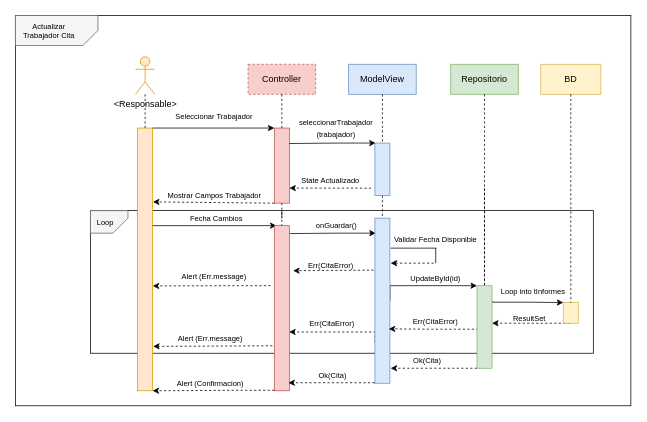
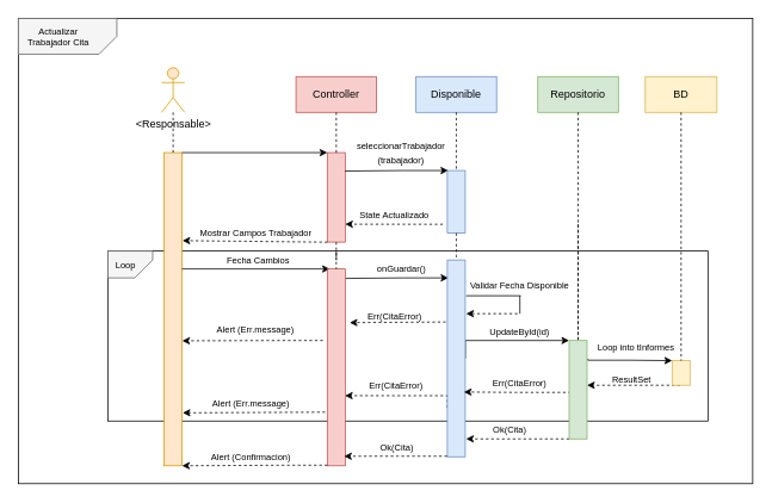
  <mxCell id="0" />
  <mxCell id="1" parent="0" />
  <mxCell id="2" value="" style="rounded=0;whiteSpace=wrap;html=1;fontSize=10;fillColor=none;" parent="1" vertex="1"><mxGeometry x="120" y="280" width="670" height="190" as="geometry" /></mxCell>
  <mxCell id="3" value="&lt;span style=&quot;font-size: 10px;&quot;&gt;Err(CitaError)&lt;/span&gt;" style="text;html=1;strokeColor=none;fillColor=none;align=center;verticalAlign=middle;whiteSpace=wrap;rounded=0;" parent="1" vertex="1"><mxGeometry x="372.5" y="420" width="137.5" height="20" as="geometry" /></mxCell>
  <mxCell id="4" value="" style="rounded=0;whiteSpace=wrap;html=1;fontSize=10;fillColor=none;" parent="1" vertex="1"><mxGeometry x="20" y="20" width="820" height="520" as="geometry" /></mxCell>
  <mxCell id="5" value="" style="verticalLabelPosition=bottom;verticalAlign=top;html=1;shape=card;whiteSpace=wrap;size=20;arcSize=12;fontSize=10;fillColor=#f5f5f5;rotation=-180;fontColor=#333333;strokeColor=#666666;" parent="1" vertex="1"><mxGeometry x="120" y="280" width="50" height="30" as="geometry" /></mxCell>
  <mxCell id="6" value="Loop" style="text;html=1;strokeColor=none;fillColor=none;align=center;verticalAlign=middle;whiteSpace=wrap;rounded=0;fontSize=10;" parent="1" vertex="1"><mxGeometry x="110" y="280" width="60" height="30" as="geometry" /></mxCell>
- <mxCell id="7" value="&lt;span style=&quot;font-size: 10px;&quot;&gt;Seleccionar Trabajador&lt;/span&gt;" style="text;html=1;strokeColor=none;fillColor=none;align=center;verticalAlign=middle;whiteSpace=wrap;rounded=0;" parent="1" vertex="1"><mxGeometry x="200" y="140" width="170" height="30" as="geometry" /></mxCell>
  <mxCell id="8" value="&amp;lt;Responsable&amp;gt;" style="shape=umlActor;verticalLabelPosition=bottom;verticalAlign=top;html=1;outlineConnect=0;fillColor=#ffe6cc;strokeColor=#d79b00;" parent="1" vertex="1"><mxGeometry x="180" y="75" width="25.63" height="50" as="geometry" /></mxCell>
- <mxCell id="9" value="Controller" style="rounded=0;whiteSpace=wrap;html=1;fontSize=12;fillColor=#f8cecc;strokeColor=#b85450;dashed=1;" parent="1" vertex="1"><mxGeometry x="330" y="85" width="90" height="40" as="geometry" /></mxCell>
- <mxCell id="10" value="ModelView" style="rounded=0;whiteSpace=wrap;html=1;fontSize=12;fillColor=#dae8fc;strokeColor=#6c8ebf;" parent="1" vertex="1"><mxGeometry x="464" y="85" width="90" height="40" as="geometry" /></mxCell>
+ <mxCell id="9" value="Controller" style="rounded=0;whiteSpace=wrap;html=1;fontSize=12;fillColor=#f8cecc;strokeColor=#b85450;" parent="1" vertex="1"><mxGeometry x="330" y="85" width="90" height="40" as="geometry" /></mxCell>
+ <mxCell id="10" value="Disponible" style="rounded=0;whiteSpace=wrap;html=1;fontSize=12;fillColor=#dae8fc;strokeColor=#6c8ebf;" parent="1" vertex="1"><mxGeometry x="464" y="85" width="90" height="40" as="geometry" /></mxCell>
  <mxCell id="11" style="edgeStyle=orthogonalEdgeStyle;rounded=0;orthogonalLoop=1;jettySize=auto;html=1;dashed=1;endArrow=none;endFill=0;startArrow=none;" parent="1" edge="1"><mxGeometry relative="1" as="geometry"><mxPoint x="645" y="460" as="targetPoint" /><mxPoint x="645" y="250" as="sourcePoint" /></mxGeometry></mxCell>
  <mxCell id="12" value="Repositorio" style="rounded=0;whiteSpace=wrap;html=1;fontSize=12;fillColor=#d5e8d4;strokeColor=#82b366;" parent="1" vertex="1"><mxGeometry x="600" y="85" width="90" height="40" as="geometry" /></mxCell>
  <mxCell id="13" value="BD" style="rounded=0;whiteSpace=wrap;html=1;fontSize=12;fillColor=#fff2cc;strokeColor=#d6b656;" parent="1" vertex="1"><mxGeometry x="720" y="85" width="80" height="40" as="geometry" /></mxCell>
  <mxCell id="14" value="" style="whiteSpace=wrap;html=1;fillColor=#ffe6cc;strokeColor=#d79b00;" parent="1" vertex="1"><mxGeometry x="182.82" y="170" width="20" height="350" as="geometry" /></mxCell>
  <mxCell id="15" value="" style="edgeStyle=orthogonalEdgeStyle;rounded=0;orthogonalLoop=1;jettySize=auto;html=1;dashed=1;endArrow=none;endFill=0;" parent="1" source="8" target="14" edge="1"><mxGeometry relative="1" as="geometry"><mxPoint x="192.815" y="450" as="targetPoint" /><mxPoint x="192.815" y="125" as="sourcePoint" /></mxGeometry></mxCell>
  <mxCell id="16" value="" style="whiteSpace=wrap;html=1;fillColor=#f8cecc;strokeColor=#b85450;" parent="1" vertex="1"><mxGeometry x="365" y="170" width="20" height="100" as="geometry" /></mxCell>
  <mxCell id="17" value="" style="edgeStyle=orthogonalEdgeStyle;rounded=0;orthogonalLoop=1;jettySize=auto;html=1;dashed=1;endArrow=none;endFill=0;" parent="1" source="9" target="16" edge="1"><mxGeometry relative="1" as="geometry"><mxPoint x="375" y="450" as="targetPoint" /><mxPoint x="375" y="125" as="sourcePoint" /></mxGeometry></mxCell>
  <mxCell id="18" value="" style="endArrow=none;html=1;rounded=0;entryX=1;entryY=0;entryDx=0;entryDy=0;exitX=0;exitY=0;exitDx=0;exitDy=0;endFill=0;startArrow=classic;startFill=1;" parent="1" source="16" target="14" edge="1"><mxGeometry width="50" height="50" relative="1" as="geometry"><mxPoint x="400" y="300" as="sourcePoint" /><mxPoint x="450" y="250" as="targetPoint" /><Array as="points" /></mxGeometry></mxCell>
  <mxCell id="19" value="" style="endArrow=none;html=1;rounded=0;fontSize=11;startArrow=classic;startFill=1;entryX=0.993;entryY=0.206;entryDx=0;entryDy=0;entryPerimeter=0;" parent="1" target="16" edge="1"><mxGeometry width="50" height="50" relative="1" as="geometry"><mxPoint x="500" y="190" as="sourcePoint" /><mxPoint x="390" y="190" as="targetPoint" /><Array as="points"><mxPoint x="450" y="190" /></Array></mxGeometry></mxCell>
  <mxCell id="20" value="&lt;span style=&quot;font-size: 10px;&quot;&gt;seleccionarTrabajador (trabajador)&lt;/span&gt;" style="text;html=1;strokeColor=none;fillColor=none;align=center;verticalAlign=middle;whiteSpace=wrap;rounded=0;" parent="1" vertex="1"><mxGeometry x="370" y="160" width="155" height="20" as="geometry" /></mxCell>
  <mxCell id="21" value="" style="edgeStyle=orthogonalEdgeStyle;rounded=0;orthogonalLoop=1;jettySize=auto;html=1;dashed=1;endArrow=none;endFill=0;" parent="1" source="10" target="23" edge="1"><mxGeometry relative="1" as="geometry"><mxPoint x="509" y="460" as="targetPoint" /><mxPoint x="509" y="125" as="sourcePoint" /></mxGeometry></mxCell>
  <mxCell id="22" value="" style="edgeStyle=orthogonalEdgeStyle;rounded=0;orthogonalLoop=1;jettySize=auto;html=1;dashed=1;endArrow=none;endFill=0;" parent="1" source="12" target="59" edge="1"><mxGeometry relative="1" as="geometry"><mxPoint x="645" y="210" as="targetPoint" /><mxPoint x="645" y="125" as="sourcePoint" /></mxGeometry></mxCell>
  <mxCell id="23" value="" style="whiteSpace=wrap;html=1;fillColor=#dae8fc;strokeColor=#6c8ebf;" parent="1" vertex="1"><mxGeometry x="499" y="190" width="20" height="70" as="geometry" /></mxCell>
  <mxCell id="24" value="" style="endArrow=classic;html=1;rounded=0;fontSize=11;startArrow=none;startFill=0;endFill=1;dashed=1;" parent="1" edge="1"><mxGeometry width="50" height="50" relative="1" as="geometry"><mxPoint x="494" y="250.08" as="sourcePoint" /><mxPoint x="385" y="250" as="targetPoint" /></mxGeometry></mxCell>
  <mxCell id="25" value="&lt;span style=&quot;font-size: 10px;&quot;&gt;State Actualizado&lt;/span&gt;" style="text;html=1;strokeColor=none;fillColor=none;align=center;verticalAlign=middle;whiteSpace=wrap;rounded=0;" parent="1" vertex="1"><mxGeometry x="370" y="230" width="140" height="20" as="geometry" /></mxCell>
  <mxCell id="26" value="" style="endArrow=classic;html=1;rounded=0;fontSize=11;startArrow=none;startFill=0;endFill=1;dashed=1;entryX=1.023;entryY=0.281;entryDx=0;entryDy=0;entryPerimeter=0;" parent="1" target="14" edge="1"><mxGeometry width="50" height="50" relative="1" as="geometry"><mxPoint x="365" y="270.08" as="sourcePoint" /><mxPoint x="210" y="270" as="targetPoint" /><Array as="points" /></mxGeometry></mxCell>
  <mxCell id="27" value="&lt;span style=&quot;font-size: 10px;&quot;&gt;Mostrar Campos Trabajador&lt;/span&gt;" style="text;html=1;strokeColor=none;fillColor=none;align=center;verticalAlign=middle;whiteSpace=wrap;rounded=0;" parent="1" vertex="1"><mxGeometry x="212.5" y="250" width="145" height="20" as="geometry" /></mxCell>
  <mxCell id="28" value="" style="endArrow=none;html=1;rounded=0;fontSize=11;startArrow=classic;startFill=1;endFill=0;entryX=0.859;entryY=0.417;entryDx=0;entryDy=0;entryPerimeter=0;" parent="1" edge="1"><mxGeometry width="50" height="50" relative="1" as="geometry"><mxPoint x="367.82" y="300" as="sourcePoint" /><mxPoint x="202.82" y="300" as="targetPoint" /></mxGeometry></mxCell>
  <mxCell id="29" value="" style="endArrow=none;html=1;rounded=0;fontSize=11;startArrow=classic;startFill=1;entryX=0.993;entryY=0.206;entryDx=0;entryDy=0;entryPerimeter=0;" parent="1" edge="1"><mxGeometry width="50" height="50" relative="1" as="geometry"><mxPoint x="500.14" y="310" as="sourcePoint" /><mxPoint x="385" y="310.6" as="targetPoint" /><Array as="points"><mxPoint x="450.14" y="310" /></Array></mxGeometry></mxCell>
  <mxCell id="30" value="" style="whiteSpace=wrap;html=1;fillColor=#f8cecc;strokeColor=#b85450;" parent="1" vertex="1"><mxGeometry x="365" y="300" width="20" height="220" as="geometry" /></mxCell>
  <mxCell id="31" value="" style="edgeStyle=orthogonalEdgeStyle;rounded=0;orthogonalLoop=1;jettySize=auto;html=1;dashed=1;endArrow=none;endFill=0;startArrow=none;" parent="1" source="16" target="30" edge="1"><mxGeometry relative="1" as="geometry"><mxPoint x="375" y="450" as="targetPoint" /><mxPoint x="375" y="270" as="sourcePoint" /></mxGeometry></mxCell>
  <mxCell id="32" value="" style="edgeStyle=orthogonalEdgeStyle;rounded=0;orthogonalLoop=1;jettySize=auto;html=1;dashed=1;endArrow=none;endFill=0;startArrow=none;" parent="1" source="23" edge="1"><mxGeometry relative="1" as="geometry"><mxPoint x="509" y="310" as="targetPoint" /><mxPoint x="509" y="260" as="sourcePoint" /></mxGeometry></mxCell>
  <mxCell id="33" value="&lt;span style=&quot;font-size: 10px;&quot;&gt;Fecha Cambios&lt;/span&gt;" style="text;html=1;strokeColor=none;fillColor=none;align=center;verticalAlign=middle;whiteSpace=wrap;rounded=0;" parent="1" vertex="1"><mxGeometry x="217.5" y="280" width="140" height="20" as="geometry" /></mxCell>
  <mxCell id="34" value="&lt;span style=&quot;font-size: 10px;&quot;&gt;onGuardar()&lt;/span&gt;" style="text;html=1;strokeColor=none;fillColor=none;align=center;verticalAlign=middle;whiteSpace=wrap;rounded=0;" parent="1" vertex="1"><mxGeometry x="377.5" y="290" width="140" height="20" as="geometry" /></mxCell>
  <mxCell id="35" value="" style="edgeStyle=orthogonalEdgeStyle;rounded=0;orthogonalLoop=1;jettySize=auto;html=1;dashed=1;endArrow=none;endFill=0;startArrow=none;" parent="1" target="45" edge="1"><mxGeometry relative="1" as="geometry"><mxPoint x="509" y="460" as="targetPoint" /><mxPoint x="509" y="330" as="sourcePoint" /></mxGeometry></mxCell>
  <mxCell id="36" value="" style="endArrow=none;html=1;rounded=0;fontSize=11;startArrow=none;startFill=0;endFill=0;entryX=0.859;entryY=0.417;entryDx=0;entryDy=0;entryPerimeter=0;" parent="1" edge="1"><mxGeometry width="50" height="50" relative="1" as="geometry"><mxPoint x="581" y="330" as="sourcePoint" /><mxPoint x="520" y="330" as="targetPoint" /></mxGeometry></mxCell>
  <mxCell id="37" value="" style="endArrow=none;html=1;rounded=0;fontSize=10;" parent="1" edge="1"><mxGeometry width="50" height="50" relative="1" as="geometry"><mxPoint x="580" y="350" as="sourcePoint" /><mxPoint x="580" y="330" as="targetPoint" /></mxGeometry></mxCell>
  <mxCell id="38" value="Validar Fecha Disponible" style="text;html=1;strokeColor=none;fillColor=none;align=center;verticalAlign=middle;whiteSpace=wrap;rounded=0;fontSize=10;" parent="1" vertex="1"><mxGeometry x="520" y="310" width="120" height="15" as="geometry" /></mxCell>
  <mxCell id="39" value="" style="endArrow=classic;html=1;rounded=0;fontSize=11;startArrow=none;startFill=0;endFill=1;dashed=1;exitX=-0.086;exitY=0.315;exitDx=0;exitDy=0;exitPerimeter=0;" parent="1" source="45" edge="1"><mxGeometry width="50" height="50" relative="1" as="geometry"><mxPoint x="494.5" y="360.96" as="sourcePoint" /><mxPoint x="390" y="360" as="targetPoint" /></mxGeometry></mxCell>
  <mxCell id="40" value="&lt;span style=&quot;font-size: 10px;&quot;&gt;Err(CitaError)&lt;/span&gt;" style="text;html=1;strokeColor=none;fillColor=none;align=center;verticalAlign=middle;whiteSpace=wrap;rounded=0;" parent="1" vertex="1"><mxGeometry x="367.5" y="350" width="145" height="5" as="geometry" /></mxCell>
  <mxCell id="41" value="" style="endArrow=classic;html=1;rounded=0;fontSize=11;startArrow=none;startFill=0;endFill=1;dashed=1;entryX=1.009;entryY=0.601;entryDx=0;entryDy=0;entryPerimeter=0;" parent="1" target="14" edge="1"><mxGeometry width="50" height="50" relative="1" as="geometry"><mxPoint x="360" y="380" as="sourcePoint" /><mxPoint x="210" y="369.83" as="targetPoint" /><Array as="points"><mxPoint x="320" y="380" /></Array></mxGeometry></mxCell>
  <mxCell id="42" value="&lt;span style=&quot;font-size: 10px;&quot;&gt;Alert (Err.message)&lt;/span&gt;" style="text;html=1;strokeColor=none;fillColor=none;align=center;verticalAlign=middle;whiteSpace=wrap;rounded=0;" parent="1" vertex="1"><mxGeometry x="205" y="357.5" width="160" height="20" as="geometry" /></mxCell>
  <mxCell id="43" style="edgeStyle=orthogonalEdgeStyle;rounded=0;orthogonalLoop=1;jettySize=auto;html=1;exitX=0;exitY=0.75;exitDx=0;exitDy=0;dashed=1;fontSize=10;startArrow=none;startFill=0;endArrow=classic;endFill=1;entryX=0.988;entryY=0.644;entryDx=0;entryDy=0;entryPerimeter=0;" parent="1" source="45" target="30" edge="1"><mxGeometry relative="1" as="geometry"><mxPoint x="390" y="440" as="targetPoint" /><Array as="points"><mxPoint x="499" y="442" /></Array></mxGeometry></mxCell>
  <mxCell id="44" style="edgeStyle=orthogonalEdgeStyle;rounded=0;orthogonalLoop=1;jettySize=auto;html=1;exitX=1;exitY=0.5;exitDx=0;exitDy=0;fontSize=10;startArrow=none;startFill=0;endArrow=classic;endFill=1;entryX=0;entryY=0;entryDx=0;entryDy=0;" parent="1" source="45" target="59" edge="1"><mxGeometry relative="1" as="geometry"><mxPoint x="610" y="400" as="targetPoint" /><Array as="points"><mxPoint x="519" y="380" /></Array></mxGeometry></mxCell>
  <mxCell id="45" value="" style="whiteSpace=wrap;html=1;fillColor=#dae8fc;strokeColor=#6c8ebf;" parent="1" vertex="1"><mxGeometry x="499" y="290" width="20" height="220" as="geometry" /></mxCell>
  <mxCell id="46" value="" style="endArrow=none;html=1;rounded=0;dashed=1;fontSize=10;startArrow=classic;startFill=1;" parent="1" edge="1"><mxGeometry width="50" height="50" relative="1" as="geometry"><mxPoint x="520" y="350" as="sourcePoint" /><mxPoint x="580" y="350" as="targetPoint" /></mxGeometry></mxCell>
  <mxCell id="47" value="UpdateById(id)" style="text;html=1;strokeColor=none;fillColor=none;align=center;verticalAlign=middle;whiteSpace=wrap;rounded=0;fontSize=10;" parent="1" vertex="1"><mxGeometry x="520" y="362.5" width="120" height="15" as="geometry" /></mxCell>
  <mxCell id="48" value="ResultSet" style="text;html=1;strokeColor=none;fillColor=none;align=center;verticalAlign=middle;whiteSpace=wrap;rounded=0;fontSize=10;" parent="1" vertex="1"><mxGeometry x="645" y="415" width="120" height="15" as="geometry" /></mxCell>
  <mxCell id="49" value="Loop into tInformes" style="text;html=1;strokeColor=none;fillColor=none;align=center;verticalAlign=middle;whiteSpace=wrap;rounded=0;fontSize=10;" parent="1" vertex="1"><mxGeometry x="650" y="380" width="120" height="15" as="geometry" /></mxCell>
  <mxCell id="50" style="edgeStyle=orthogonalEdgeStyle;rounded=0;orthogonalLoop=1;jettySize=auto;html=1;fontSize=10;startArrow=none;startFill=0;endArrow=classic;endFill=1;exitX=1.043;exitY=0.186;exitDx=0;exitDy=0;exitPerimeter=0;entryX=0;entryY=0;entryDx=0;entryDy=0;" parent="1" source="59" target="56" edge="1"><mxGeometry relative="1" as="geometry"><mxPoint x="660" y="402" as="sourcePoint" /><mxPoint x="730" y="410" as="targetPoint" /><Array as="points"><mxPoint x="703" y="402" /><mxPoint x="750" y="403" /></Array></mxGeometry></mxCell>
  <mxCell id="51" style="edgeStyle=orthogonalEdgeStyle;rounded=0;orthogonalLoop=1;jettySize=auto;html=1;exitX=0;exitY=0.75;exitDx=0;exitDy=0;dashed=1;fontSize=10;startArrow=none;startFill=0;endArrow=classic;endFill=1;" parent="1" target="59" edge="1"><mxGeometry relative="1" as="geometry"><mxPoint x="760.55" y="419.76" as="sourcePoint" /><mxPoint x="680" y="430" as="targetPoint" /><Array as="points"><mxPoint x="761" y="430" /></Array></mxGeometry></mxCell>
  <mxCell id="52" style="edgeStyle=orthogonalEdgeStyle;rounded=0;orthogonalLoop=1;jettySize=auto;html=1;exitX=0.25;exitY=0.719;exitDx=0;exitDy=0;entryX=1.09;entryY=0.585;entryDx=0;entryDy=0;entryPerimeter=0;dashed=1;fontSize=10;startArrow=none;startFill=0;endArrow=classic;endFill=1;exitPerimeter=0;" parent="1" source="59" edge="1"><mxGeometry relative="1" as="geometry"><mxPoint x="629.7" y="437.19" as="sourcePoint" /><mxPoint x="517.5" y="437.54" as="targetPoint" /><Array as="points"><mxPoint x="640" y="438" /><mxPoint x="576" y="438" /></Array></mxGeometry></mxCell>
  <mxCell id="53" value="&lt;span style=&quot;font-size: 10px;&quot;&gt;Err(CitaError)&lt;/span&gt;" style="text;html=1;strokeColor=none;fillColor=none;align=center;verticalAlign=middle;whiteSpace=wrap;rounded=0;" parent="1" vertex="1"><mxGeometry x="511.25" y="417.5" width="137.5" height="20" as="geometry" /></mxCell>
  <mxCell id="54" value="" style="endArrow=classic;html=1;rounded=0;fontSize=11;startArrow=none;startFill=0;endFill=1;dashed=1;entryX=1.033;entryY=0.831;entryDx=0;entryDy=0;entryPerimeter=0;" parent="1" target="14" edge="1"><mxGeometry width="50" height="50" relative="1" as="geometry"><mxPoint x="362.5" y="460.08" as="sourcePoint" /><mxPoint x="207.5" y="460" as="targetPoint" /></mxGeometry></mxCell>
  <mxCell id="55" value="&lt;span style=&quot;font-size: 10px;&quot;&gt;Alert (Err.message)&lt;/span&gt;" style="text;html=1;strokeColor=none;fillColor=none;align=center;verticalAlign=middle;whiteSpace=wrap;rounded=0;" parent="1" vertex="1"><mxGeometry x="200" y="440" width="160" height="20" as="geometry" /></mxCell>
  <mxCell id="56" value="" style="whiteSpace=wrap;html=1;fillColor=#fff2cc;strokeColor=#d6b656;" parent="1" vertex="1"><mxGeometry x="750" y="402.5" width="20" height="27.5" as="geometry" /></mxCell>
  <mxCell id="57" value="" style="edgeStyle=orthogonalEdgeStyle;rounded=0;orthogonalLoop=1;jettySize=auto;html=1;dashed=1;endArrow=none;endFill=0;" parent="1" source="13" target="56" edge="1"><mxGeometry relative="1" as="geometry"><mxPoint x="760" y="470" as="targetPoint" /><mxPoint x="760" y="125" as="sourcePoint" /></mxGeometry></mxCell>
  <mxCell id="58" style="edgeStyle=orthogonalEdgeStyle;rounded=0;orthogonalLoop=1;jettySize=auto;html=1;dashed=1;fontSize=10;startArrow=none;startFill=0;endArrow=classic;endFill=1;" parent="1" edge="1"><mxGeometry relative="1" as="geometry"><mxPoint x="635" y="490" as="sourcePoint" /><mxPoint x="520" y="490" as="targetPoint" /><Array as="points"><mxPoint x="580" y="490" /><mxPoint x="580" y="490" /></Array></mxGeometry></mxCell>
  <mxCell id="59" value="" style="whiteSpace=wrap;html=1;fillColor=#d5e8d4;strokeColor=#82b366;" parent="1" vertex="1"><mxGeometry x="635" y="380" width="20" height="110" as="geometry" /></mxCell>
  <mxCell id="60" value="&lt;span style=&quot;font-size: 10px;&quot;&gt;Ok(Cita)&lt;/span&gt;" style="text;html=1;strokeColor=none;fillColor=none;align=center;verticalAlign=middle;whiteSpace=wrap;rounded=0;" parent="1" vertex="1"><mxGeometry x="499" y="470" width="140" height="20" as="geometry" /></mxCell>
  <mxCell id="61" style="edgeStyle=orthogonalEdgeStyle;rounded=0;orthogonalLoop=1;jettySize=auto;html=1;dashed=1;fontSize=10;startArrow=none;startFill=0;endArrow=classic;endFill=1;" parent="1" edge="1"><mxGeometry relative="1" as="geometry"><mxPoint x="498.75" y="509.34" as="sourcePoint" /><mxPoint x="383.75" y="509.34" as="targetPoint" /><Array as="points"><mxPoint x="443.75" y="509.34" /><mxPoint x="443.75" y="509.34" /></Array></mxGeometry></mxCell>
  <mxCell id="62" style="edgeStyle=orthogonalEdgeStyle;rounded=0;orthogonalLoop=1;jettySize=auto;html=1;dashed=1;fontSize=10;startArrow=none;startFill=0;endArrow=classic;endFill=1;entryX=1;entryY=1;entryDx=0;entryDy=0;" parent="1" target="14" edge="1"><mxGeometry relative="1" as="geometry"><mxPoint x="365" y="519.37" as="sourcePoint" /><mxPoint x="250" y="519.37" as="targetPoint" /><Array as="points"><mxPoint x="310" y="519" /></Array></mxGeometry></mxCell>
  <mxCell id="63" value="&lt;span style=&quot;font-size: 10px;&quot;&gt;Ok(Cita)&lt;/span&gt;" style="text;html=1;strokeColor=none;fillColor=none;align=center;verticalAlign=middle;whiteSpace=wrap;rounded=0;" parent="1" vertex="1"><mxGeometry x="372.5" y="490" width="140" height="20" as="geometry" /></mxCell>
  <mxCell id="64" value="&lt;span style=&quot;font-size: 10px;&quot;&gt;Alert (Confirmacion)&lt;/span&gt;" style="text;html=1;strokeColor=none;fillColor=none;align=center;verticalAlign=middle;whiteSpace=wrap;rounded=0;" parent="1" vertex="1"><mxGeometry x="210" y="500" width="140" height="20" as="geometry" /></mxCell>
  <mxCell id="65" value="" style="verticalLabelPosition=bottom;verticalAlign=top;html=1;shape=card;whiteSpace=wrap;size=20;arcSize=12;fontSize=10;fillColor=#f5f5f5;rotation=-180;fontColor=#333333;strokeColor=#666666;" parent="1" vertex="1"><mxGeometry x="20" y="20" width="110" height="40" as="geometry" /></mxCell>
  <mxCell id="66" value="Actualizar Trabajador Cita" style="text;html=1;strokeColor=none;fillColor=none;align=center;verticalAlign=middle;whiteSpace=wrap;rounded=0;fontSize=10;" parent="1" vertex="1"><mxGeometry x="20" y="25" width="90" height="30" as="geometry" /></mxCell>
